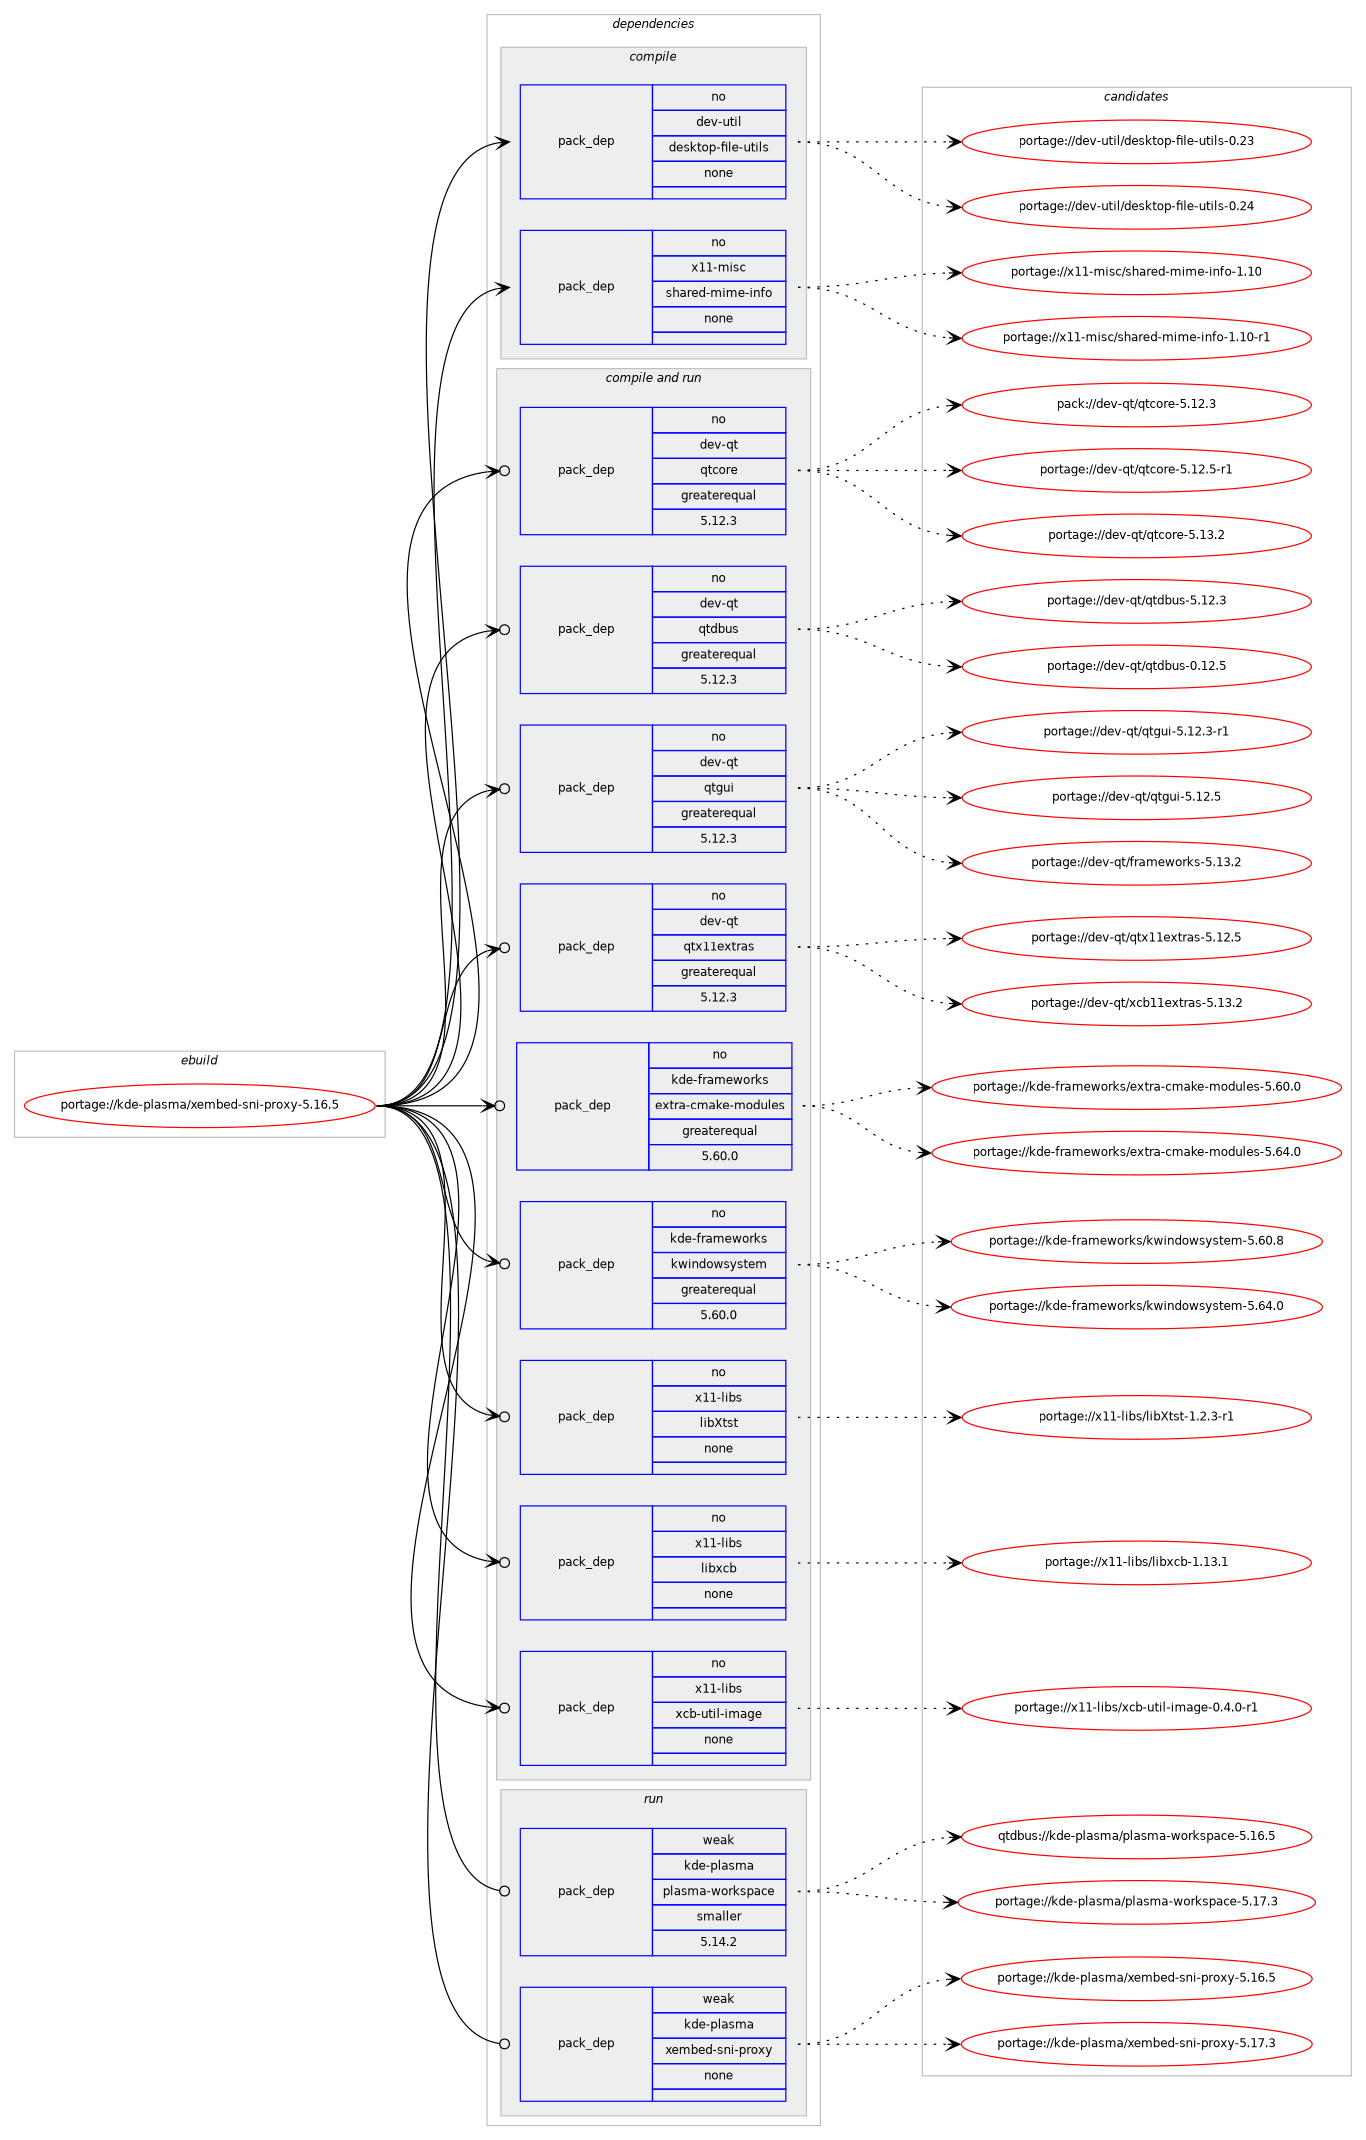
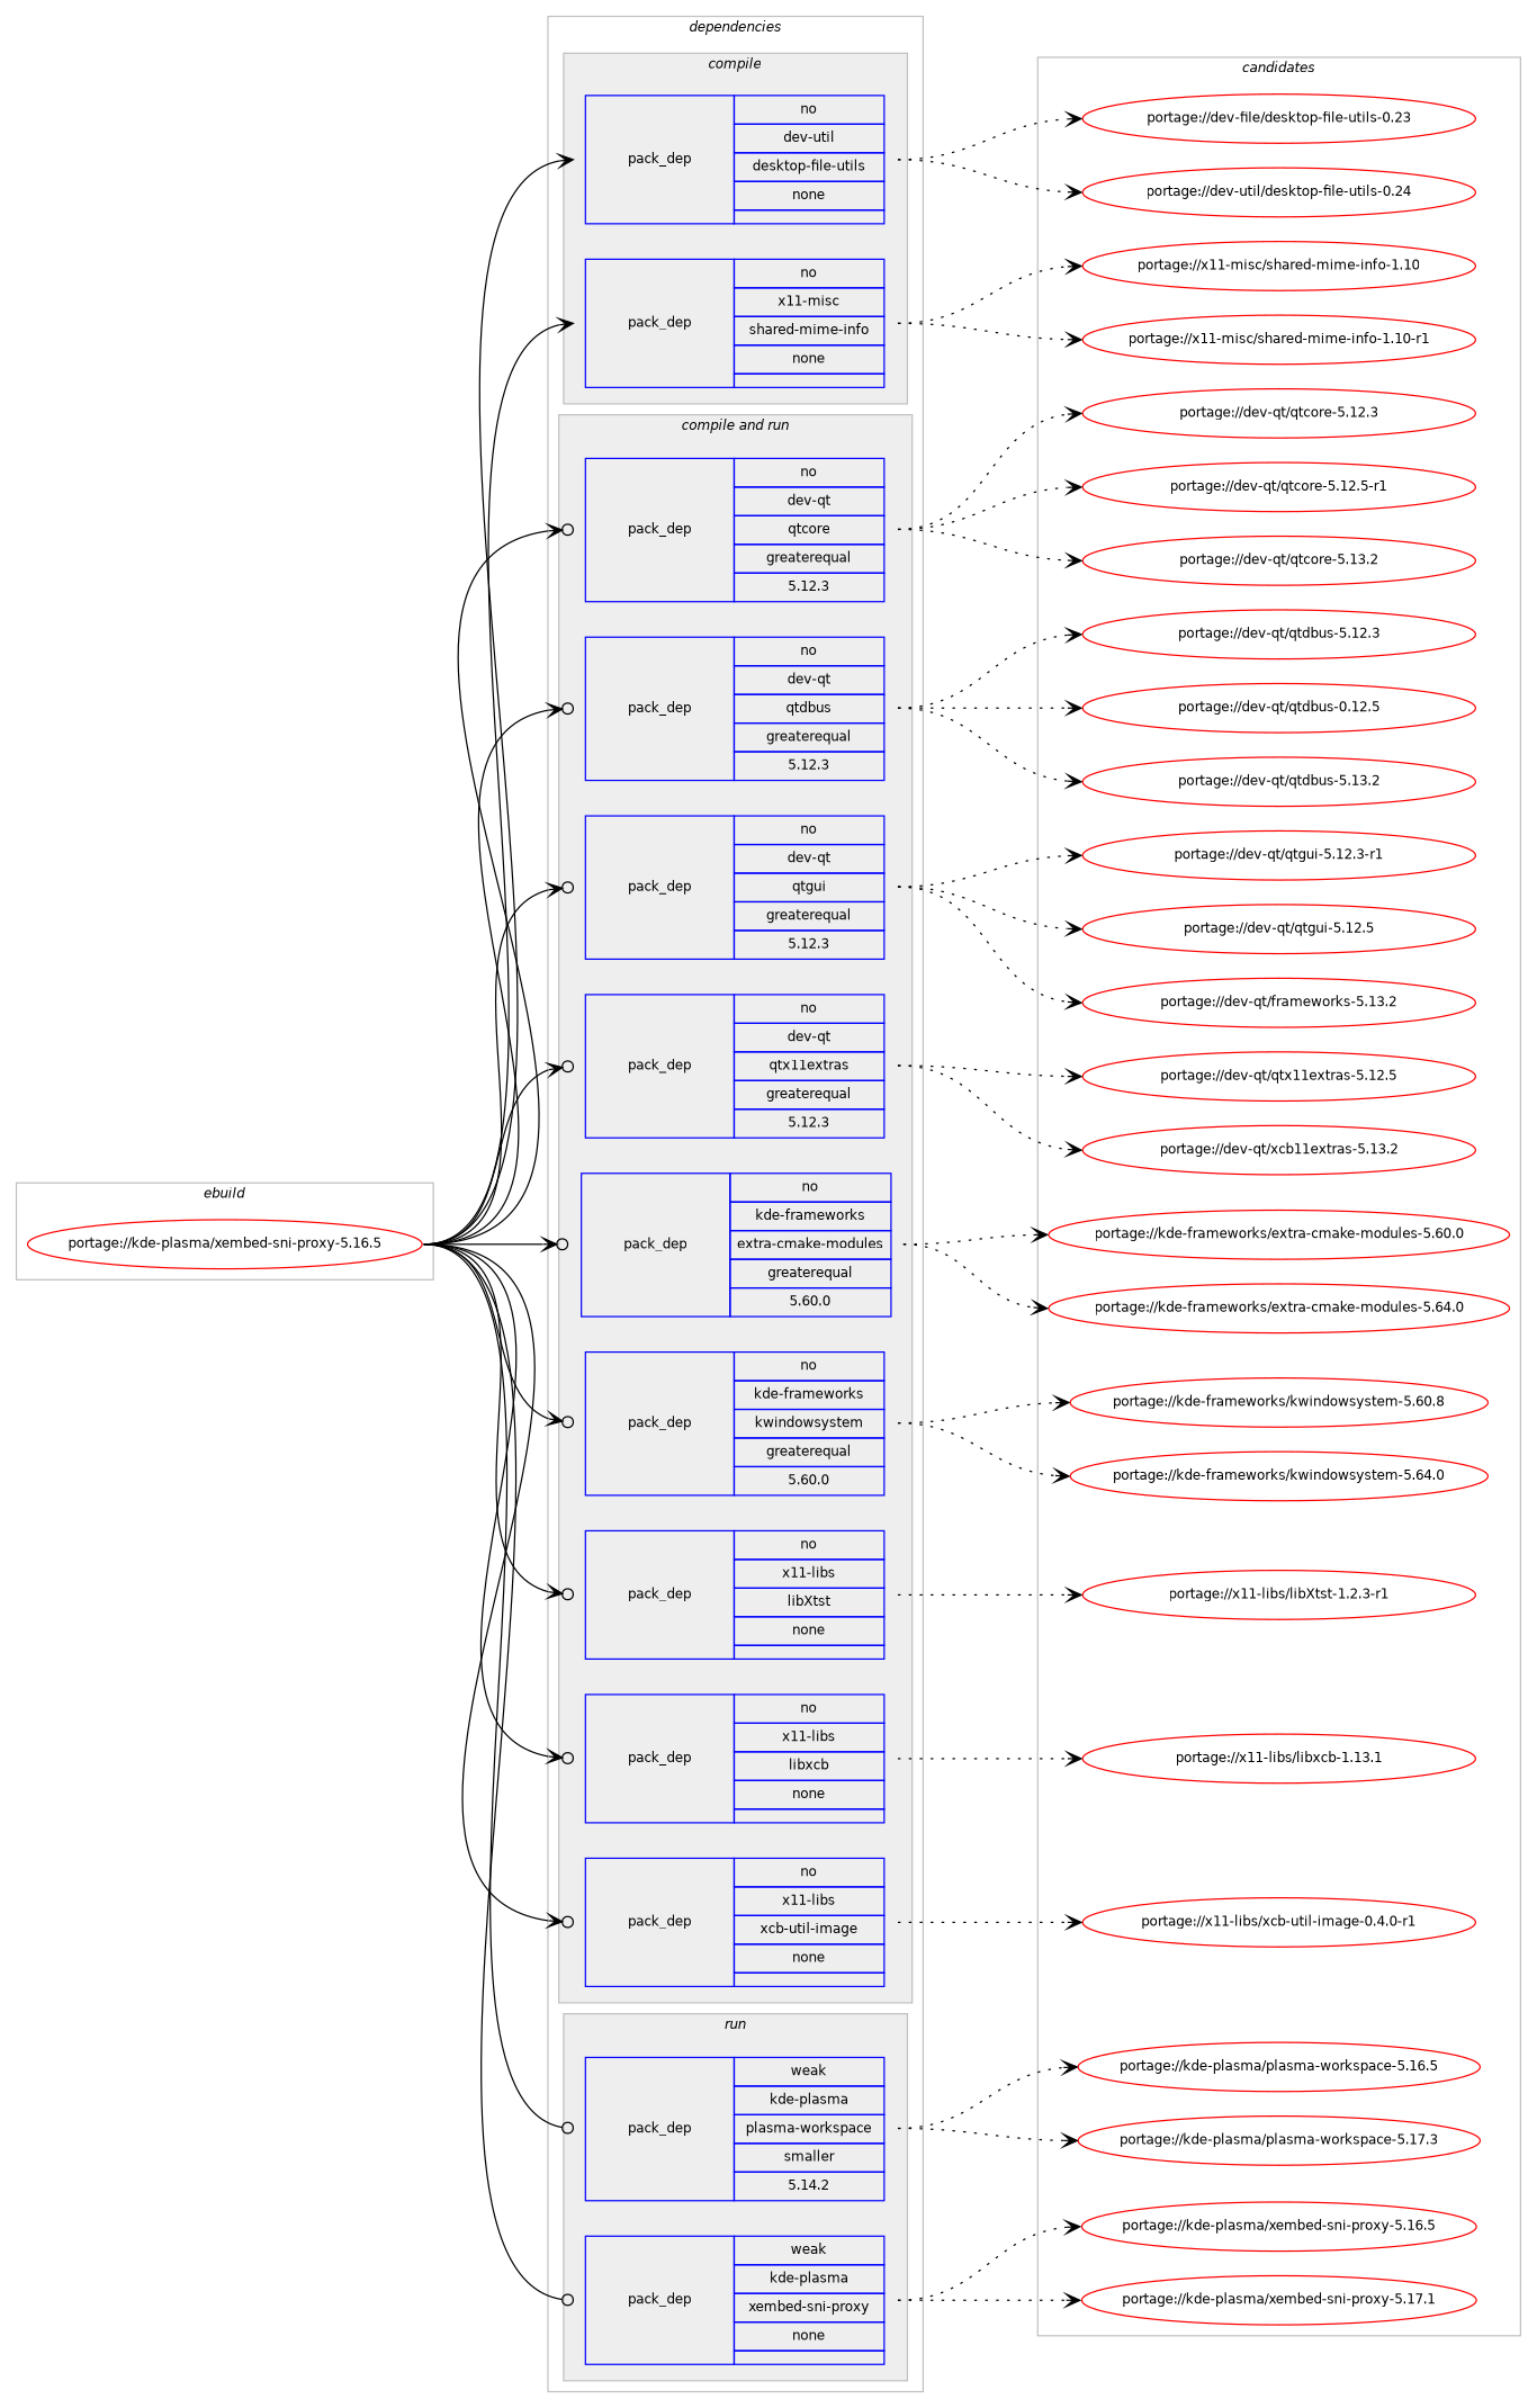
  digraph {
    compound=true
    concentrate=true
    fontname=Helvetica
    fontsize=10
    newrank=true
    rankdir=LR
    ranksep=1.5
    node [color=red fontname=Helvetica fontsize=10]
    edge [arrowhead=vee headport=w style=dotted tailport=e weight=100]
    n1 [label="portage://kde-plasma/xembed-sni-proxy-5.16.5" width=4]
    n2 [color=blue label=<<TABLE BORDER="0" CELLBORDER="1" CELLSPACING="0" CELLPADDING="4" WIDTH="220"><TR><TD ROWSPAN="6" CELLPADDING="30">pack_dep</TD></TR><TR><TD WIDTH="110">no</TD></TR><TR><TD>dev-util</TD></TR><TR><TD>desktop-file-utils</TD></TR><TR><TD>none</TD></TR><TR><TD></TD></TR></TABLE>> shape=none]
    n3 [color=blue label=<<TABLE BORDER="0" CELLBORDER="1" CELLSPACING="0" CELLPADDING="4" WIDTH="220"><TR><TD ROWSPAN="6" CELLPADDING="30">pack_dep</TD></TR><TR><TD WIDTH="110">no</TD></TR><TR><TD>x11-misc</TD></TR><TR><TD>shared-mime-info</TD></TR><TR><TD>none</TD></TR><TR><TD></TD></TR></TABLE>> shape=none]
    n4 [color=blue label=<<TABLE BORDER="0" CELLBORDER="1" CELLSPACING="0" CELLPADDING="4" WIDTH="220"><TR><TD ROWSPAN="6" CELLPADDING="30">pack_dep</TD></TR><TR><TD WIDTH="110">no</TD></TR><TR><TD>dev-qt</TD></TR><TR><TD>qtcore</TD></TR><TR><TD>greaterequal</TD></TR><TR><TD>5.12.3</TD></TR></TABLE>> shape=none]
    n5 [color=blue label=<<TABLE BORDER="0" CELLBORDER="1" CELLSPACING="0" CELLPADDING="4" WIDTH="220"><TR><TD ROWSPAN="6" CELLPADDING="30">pack_dep</TD></TR><TR><TD WIDTH="110">no</TD></TR><TR><TD>dev-qt</TD></TR><TR><TD>qtdbus</TD></TR><TR><TD>greaterequal</TD></TR><TR><TD>5.12.3</TD></TR></TABLE>> shape=none]
    n6 [color=blue label=<<TABLE BORDER="0" CELLBORDER="1" CELLSPACING="0" CELLPADDING="4" WIDTH="220"><TR><TD ROWSPAN="6" CELLPADDING="30">pack_dep</TD></TR><TR><TD WIDTH="110">no</TD></TR><TR><TD>dev-qt</TD></TR><TR><TD>qtgui</TD></TR><TR><TD>greaterequal</TD></TR><TR><TD>5.12.3</TD></TR></TABLE>> shape=none]
    n7 [color=blue label=<<TABLE BORDER="0" CELLBORDER="1" CELLSPACING="0" CELLPADDING="4" WIDTH="220"><TR><TD ROWSPAN="6" CELLPADDING="30">pack_dep</TD></TR><TR><TD WIDTH="110">no</TD></TR><TR><TD>dev-qt</TD></TR><TR><TD>qtx11extras</TD></TR><TR><TD>greaterequal</TD></TR><TR><TD>5.12.3</TD></TR></TABLE>> shape=none]
    n8 [color=blue label=<<TABLE BORDER="0" CELLBORDER="1" CELLSPACING="0" CELLPADDING="4" WIDTH="220"><TR><TD ROWSPAN="6" CELLPADDING="30">pack_dep</TD></TR><TR><TD WIDTH="110">no</TD></TR><TR><TD>kde-frameworks</TD></TR><TR><TD>extra-cmake-modules</TD></TR><TR><TD>greaterequal</TD></TR><TR><TD>5.60.0</TD></TR></TABLE>> shape=none]
    n9 [color=blue label=<<TABLE BORDER="0" CELLBORDER="1" CELLSPACING="0" CELLPADDING="4" WIDTH="220"><TR><TD ROWSPAN="6" CELLPADDING="30">pack_dep</TD></TR><TR><TD WIDTH="110">no</TD></TR><TR><TD>kde-frameworks</TD></TR><TR><TD>kwindowsystem</TD></TR><TR><TD>greaterequal</TD></TR><TR><TD>5.60.0</TD></TR></TABLE>> shape=none]
    n10 [color=blue label=<<TABLE BORDER="0" CELLBORDER="1" CELLSPACING="0" CELLPADDING="4" WIDTH="220"><TR><TD ROWSPAN="6" CELLPADDING="30">pack_dep</TD></TR><TR><TD WIDTH="110">no</TD></TR><TR><TD>x11-libs</TD></TR><TR><TD>libXtst</TD></TR><TR><TD>none</TD></TR><TR><TD></TD></TR></TABLE>> shape=none]
    n11 [color=blue label=<<TABLE BORDER="0" CELLBORDER="1" CELLSPACING="0" CELLPADDING="4" WIDTH="220"><TR><TD ROWSPAN="6" CELLPADDING="30">pack_dep</TD></TR><TR><TD WIDTH="110">no</TD></TR><TR><TD>x11-libs</TD></TR><TR><TD>libxcb</TD></TR><TR><TD>none</TD></TR><TR><TD></TD></TR></TABLE>> shape=none]
    n12 [color=blue label=<<TABLE BORDER="0" CELLBORDER="1" CELLSPACING="0" CELLPADDING="4" WIDTH="220"><TR><TD ROWSPAN="6" CELLPADDING="30">pack_dep</TD></TR><TR><TD WIDTH="110">no</TD></TR><TR><TD>x11-libs</TD></TR><TR><TD>xcb-util-image</TD></TR><TR><TD>none</TD></TR><TR><TD></TD></TR></TABLE>> shape=none]
    n13 [color=blue label=<<TABLE BORDER="0" CELLBORDER="1" CELLSPACING="0" CELLPADDING="4" WIDTH="220"><TR><TD ROWSPAN="6" CELLPADDING="30">pack_dep</TD></TR><TR><TD WIDTH="110">weak</TD></TR><TR><TD>kde-plasma</TD></TR><TR><TD>plasma-workspace</TD></TR><TR><TD>smaller</TD></TR><TR><TD>5.14.2</TD></TR></TABLE>> shape=none]
    n14 [color=blue label=<<TABLE BORDER="0" CELLBORDER="1" CELLSPACING="0" CELLPADDING="4" WIDTH="220"><TR><TD ROWSPAN="6" CELLPADDING="30">pack_dep</TD></TR><TR><TD WIDTH="110">weak</TD></TR><TR><TD>kde-plasma</TD></TR><TR><TD>xembed-sni-proxy</TD></TR><TR><TD>none</TD></TR><TR><TD></TD></TR></TABLE>> shape=none]
-   n15 [label="portage://dev-util/desktop-file-utils-0.23" width=4]
+   n15 [label="portage://dev-file/desktop-file-utils-0.23" width=4]
    n16 [label="portage://dev-util/desktop-file-utils-0.24" width=4]
    n17 [label="portage://x11-misc/shared-mime-info-1.10" width=4]
    n18 [label="portage://x11-misc/shared-mime-info-1.10-r1" width=4]
-   n19 [label="pack://dev-qt/qtcore-5.12.3" width=4]
+   n19 [label="portage://dev-qt/qtcore-5.12.3" width=4]
    n20 [label="portage://dev-qt/qtcore-5.12.5-r1" width=4]
    n21 [label="portage://dev-qt/qtcore-5.13.2" width=4]
    n22 [label="portage://dev-qt/qtdbus-5.12.3" width=4]
    n23 [label="portage://dev-qt/qtdbus-0.12.5" width=4]
+   n24 [label="portage://dev-qt/qtdbus-5.13.2" width=4]
    n25 [label="portage://dev-qt/qtgui-5.12.3-r1" width=4]
    n26 [label="portage://dev-qt/qtgui-5.12.5" width=4]
    n27 [label="portage://dev-qt/frameworks-5.13.2" width=4]
    n28 [label="portage://dev-qt/qtx11extras-5.12.5" width=4]
    n29 [label="portage://dev-qt/xcb11extras-5.13.2" width=4]
    n30 [label="portage://kde-frameworks/extra-cmake-modules-5.60.0" width=4]
    n31 [label="portage://kde-frameworks/extra-cmake-modules-5.64.0" width=4]
    n32 [label="portage://kde-frameworks/kwindowsystem-5.60.8" width=4]
    n33 [label="portage://kde-frameworks/kwindowsystem-5.64.0" width=4]
    n34 [label="portage://x11-libs/libXtst-1.2.3-r1" width=4]
    n35 [label="portage://x11-libs/libxcb-1.13.1" width=4]
    n36 [label="portage://x11-libs/xcb-util-image-0.4.0-r1" width=4]
-   n37 [label="qtdbus://kde-plasma/plasma-workspace-5.16.5" width=4]
+   n37 [label="portage://kde-plasma/plasma-workspace-5.16.5" width=4]
    n38 [label="portage://kde-plasma/plasma-workspace-5.17.3" width=4]
    n39 [label="portage://kde-plasma/xembed-sni-proxy-5.16.5" width=4]
-   n40 [label="portage://kde-plasma/xembed-sni-proxy-5.17.3" width=4]
+   n40 [label="portage://kde-plasma/xembed-sni-proxy-5.17.1" width=4]
    subgraph cluster_1 {
      color=gray
      label=<<i>ebuild</i>>
      rank=same
      n1
    }
    subgraph cluster_2 {
      color=gray
      label=<<i>dependencies</i>>
      subgraph cluster_3 {
        color=gray
        fillcolor="#eeeeee"
        label=<<i>compile</i>>
        style=filled
        subgraph sub_4 {
          color=gray
          fillcolor="#eeeeee"
          label=<<i>compile</i>>
          style=filled
          n2
        }
        subgraph sub_5 {
          color=gray
          fillcolor="#eeeeee"
          label=<<i>compile</i>>
          style=filled
          n3
        }
      }
      subgraph cluster_6 {
        color=gray
        fillcolor="#eeeeee"
        label=<<i>compile and run</i>>
        style=filled
        subgraph sub_7 {
          color=gray
          fillcolor="#eeeeee"
          label=<<i>compile and run</i>>
          style=filled
          n4
        }
        subgraph sub_8 {
          color=gray
          fillcolor="#eeeeee"
          label=<<i>compile and run</i>>
          style=filled
          n5
        }
        subgraph sub_9 {
          color=gray
          fillcolor="#eeeeee"
          label=<<i>compile and run</i>>
          style=filled
          n6
        }
        subgraph sub_10 {
          color=gray
          fillcolor="#eeeeee"
          label=<<i>compile and run</i>>
          style=filled
          n7
        }
        subgraph sub_11 {
          color=gray
          fillcolor="#eeeeee"
          label=<<i>compile and run</i>>
          style=filled
          n8
        }
        subgraph sub_12 {
          color=gray
          fillcolor="#eeeeee"
          label=<<i>compile and run</i>>
          style=filled
          n9
        }
        subgraph sub_13 {
          color=gray
          fillcolor="#eeeeee"
          label=<<i>compile and run</i>>
          style=filled
          n10
        }
        subgraph sub_14 {
          color=gray
          fillcolor="#eeeeee"
          label=<<i>compile and run</i>>
          style=filled
          n11
        }
        subgraph sub_15 {
          color=gray
          fillcolor="#eeeeee"
          label=<<i>compile and run</i>>
          style=filled
          n12
        }
      }
      subgraph cluster_16 {
        color=gray
        fillcolor="#eeeeee"
        label=<<i>run</i>>
        style=filled
        subgraph sub_17 {
          color=gray
          fillcolor="#eeeeee"
          label=<<i>run</i>>
          style=filled
          n13
        }
        subgraph sub_18 {
          color=gray
          fillcolor="#eeeeee"
          label=<<i>run</i>>
          style=filled
          n14
        }
      }
    }
    subgraph cluster_19 {
      color=gray
      label=<<i>candidates</i>>
      rank=same
      subgraph sub_20 {
        color=black
        label=<<i>candidates</i>>
        nodesep=1
        rank=same
        n15
        n16
      }
      subgraph sub_21 {
        color=black
        label=<<i>candidates</i>>
        nodesep=1
        rank=same
        n17
        n18
      }
      subgraph sub_22 {
        color=black
        label=<<i>candidates</i>>
        nodesep=1
        rank=same
        n19
        n20
        n21
      }
      subgraph sub_23 {
        color=black
        label=<<i>candidates</i>>
        nodesep=1
        rank=same
        n22
        n23
+       n24
      }
      subgraph sub_24 {
        color=black
        label=<<i>candidates</i>>
        nodesep=1
        rank=same
        n25
        n26
        n27
      }
      subgraph sub_25 {
        color=black
        label=<<i>candidates</i>>
        nodesep=1
        rank=same
        n28
        n29
      }
      subgraph sub_26 {
        color=black
        label=<<i>candidates</i>>
        nodesep=1
        rank=same
        n30
        n31
      }
      subgraph sub_27 {
        color=black
        label=<<i>candidates</i>>
        nodesep=1
        rank=same
        n32
        n33
      }
      subgraph sub_28 {
        color=black
        label=<<i>candidates</i>>
        nodesep=1
        rank=same
        n34
      }
      subgraph sub_29 {
        color=black
        label=<<i>candidates</i>>
        nodesep=1
        rank=same
        n35
      }
      subgraph sub_30 {
        color=black
        label=<<i>candidates</i>>
        nodesep=1
        rank=same
        n36
      }
      subgraph sub_31 {
        color=black
        label=<<i>candidates</i>>
        nodesep=1
        rank=same
        n37
        n38
      }
      subgraph sub_32 {
        color=black
        label=<<i>candidates</i>>
        nodesep=1
        rank=same
        n39
        n40
      }
    }
    n1 -> n2 [style=solid weight=20]
    n1 -> n3 [style=solid weight=20]
    n1 -> n4 [arrowhead=odotvee style=solid weight=20]
    n1 -> n5 [arrowhead=odotvee style=solid weight=20]
    n1 -> n6 [arrowhead=odotvee style=solid weight=20]
    n1 -> n7 [arrowhead=odotvee style=solid weight=20]
    n1 -> n8 [arrowhead=odotvee style=solid weight=20]
    n1 -> n9 [arrowhead=odotvee style=solid weight=20]
    n1 -> n10 [arrowhead=odotvee style=solid weight=20]
    n1 -> n11 [arrowhead=odotvee style=solid weight=20]
    n1 -> n12 [arrowhead=odotvee style=solid weight=20]
    n1 -> n13 [arrowhead=odot style=solid weight=20]
    n1 -> n14 [arrowhead=odot style=solid weight=20]
    n2 -> n15
    n2 -> n16
    n3 -> n17
    n3 -> n18
    n4 -> n19
    n4 -> n20
    n4 -> n21
    n5 -> n22
    n5 -> n23
+   n5 -> n24
    n6 -> n25
    n6 -> n26
    n6 -> n27
    n7 -> n28
    n7 -> n29
    n8 -> n30
    n8 -> n31
    n9 -> n32
    n9 -> n33
    n10 -> n34
    n11 -> n35
    n12 -> n36
    n13 -> n37
    n13 -> n38
    n14 -> n39
    n14 -> n40
  }
